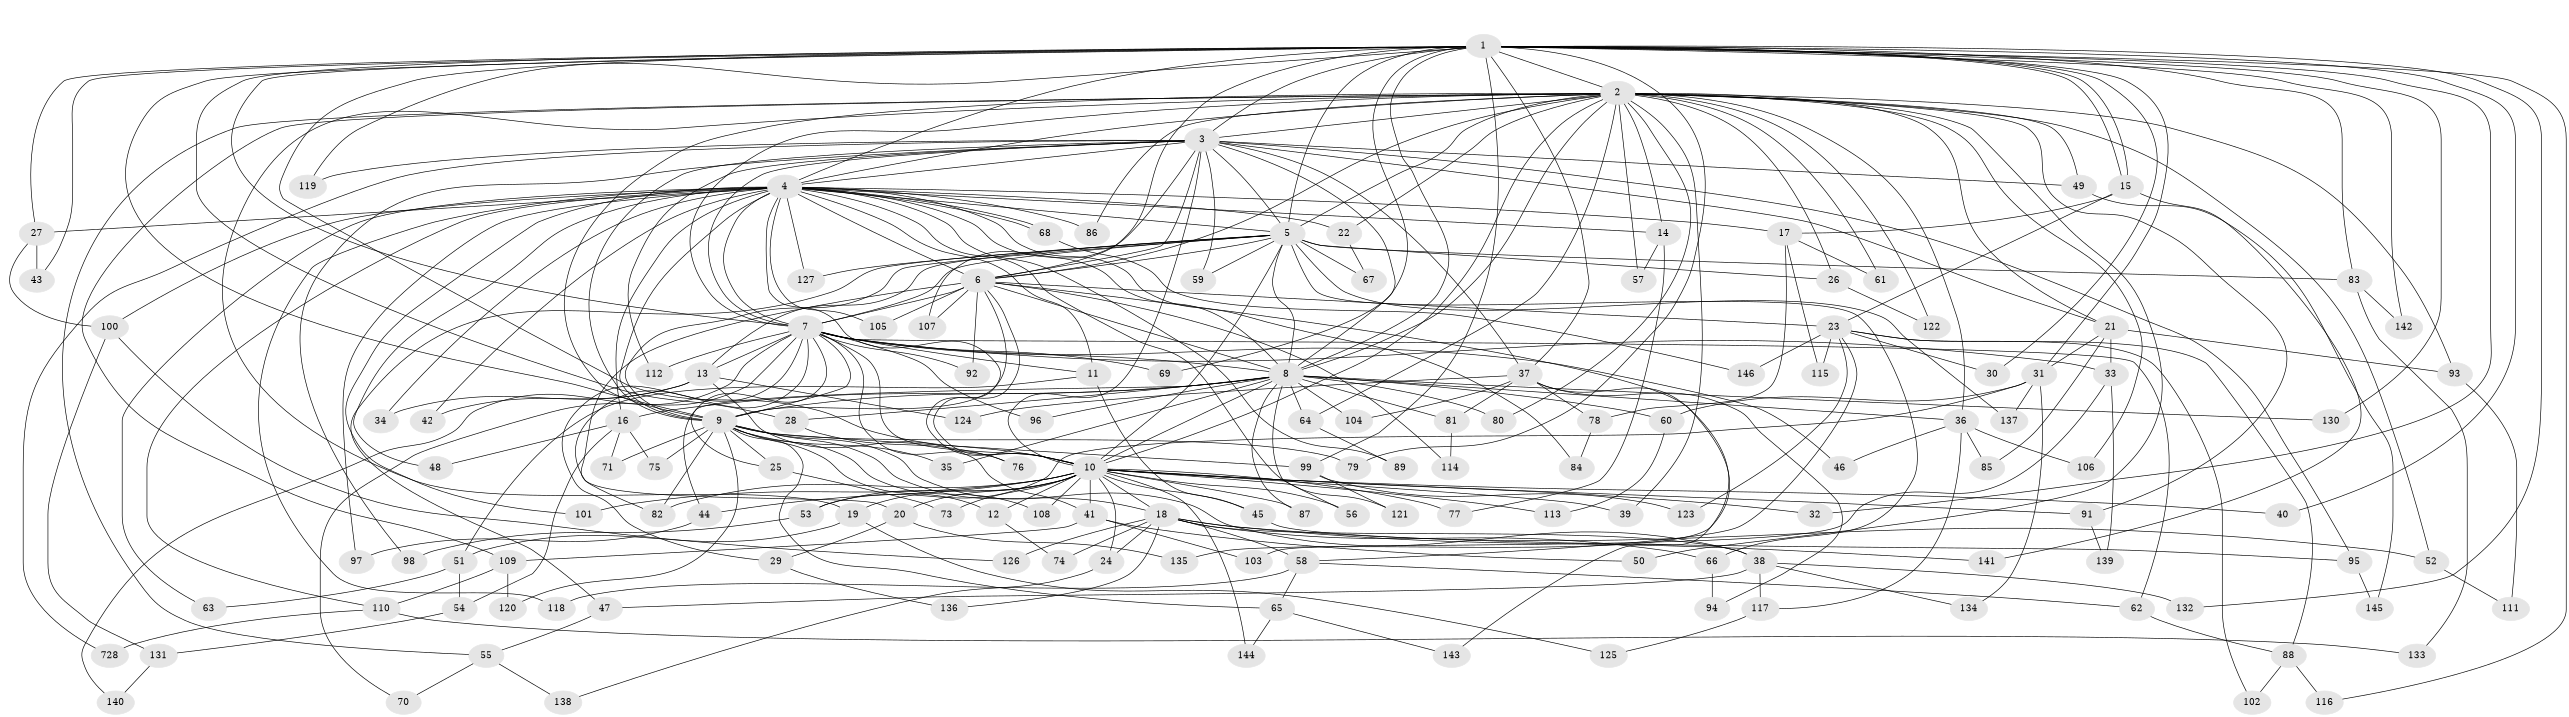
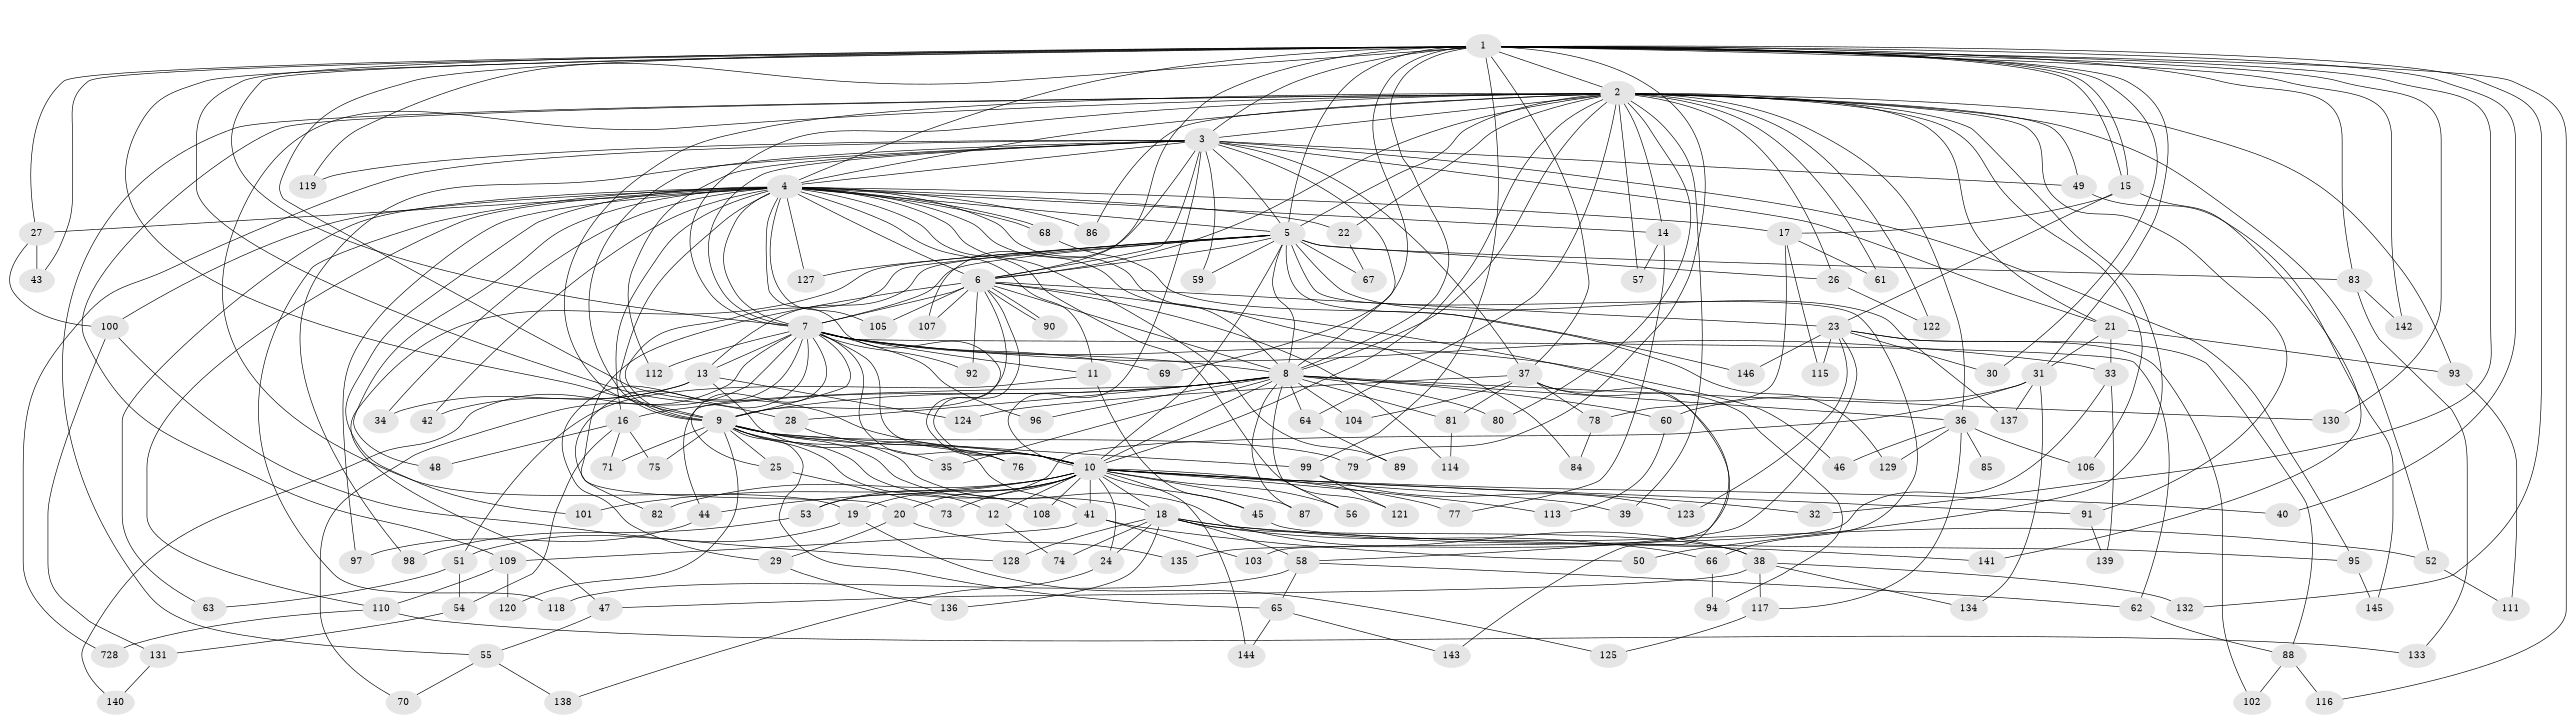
  graph {
    node [color=gray90 style=filled]
    1
    2
    3
    4
    5
    6
    7
    8
    9
    10
    15
    27
    28
    30
    31
    32
    37
    40
    43
    69
    79
    83
    99
    116
    119
    130
    132
    142
    14
    19
    21
    22
    26
    36
    39
    49
    50
    52
    55
    57
    61
    64
    80
    86
    91
    93
    106
    109
    122
    59
    95
    98
    107
    112
    n55 [label=728]
    11
    16
    17
    34
    42
    48
    63
    68
    84
    89
    97
    100
    101
    105
    110
    118
    121
    127
    13
    47
    66
    67
+   129
    137
    20
    23
+   90
    92
    103
    114
    25
    29
    33
    46
    62
    70
    76
    82
    96
    140
    35
    44
    56
    60
    81
    87
    104
    12
    18
    38
    65
    71
    75
    108
    120
    24
    41
    45
    53
    73
    77
    113
    144
    141
    134
    124
    78
    94
    143
    133
    123
    51
    125
    85
    117
    145
    111
    138
    139
    54
    115
    146
-   126
+   126 [label=128]
    131
    135
    58
    88
    102
    136
    74
    1 -- 2
    1 -- 3
    1 -- 4
    1 -- 5
    1 -- 6
    1 -- 7
    1 -- 8
    1 -- 9
    1 -- 10
    1 -- 15
    1 -- 15
    1 -- 27
    1 -- 28
    1 -- 30
    1 -- 31
    1 -- 32
    1 -- 37
    1 -- 40
    1 -- 43
    1 -- 69
    1 -- 79
    1 -- 83
    1 -- 99
    1 -- 116
    1 -- 119
    1 -- 130
    1 -- 132
    1 -- 142
    2 -- 3
    2 -- 4
    2 -- 5
    2 -- 6
    2 -- 7
    2 -- 8
    2 -- 9
    2 -- 10
    2 -- 14
    2 -- 19
    2 -- 21
    2 -- 22
    2 -- 26
    2 -- 36
    2 -- 39
    2 -- 49
    2 -- 50
    2 -- 52
    2 -- 55
    2 -- 57
    2 -- 61
    2 -- 64
    2 -- 80
    2 -- 86
    2 -- 91
    2 -- 93
    2 -- 106
    2 -- 109
    2 -- 122
    3 -- 4
    3 -- 5
    3 -- 6
    3 -- 7
    3 -- 8
    3 -- 9
    3 -- 10
    3 -- 37
    3 -- 119
    3 -- 21
    3 -- 49
    3 -- 59
    3 -- 95
    3 -- 98
    3 -- 107
    3 -- 112
    3 -- n55
    4 -- 5
    4 -- 6
    4 -- 7
    4 -- 8
    4 -- 9
    4 -- 10
    4 -- 27
    4 -- 14
    4 -- 22
    4 -- 86
    4 -- 11
    4 -- 16
    4 -- 17
    4 -- 34
    4 -- 42
    4 -- 48
    4 -- 63
    4 -- 68
    4 -- 68
    4 -- 84
    4 -- 89
    4 -- 97
    4 -- 100
    4 -- 101
    4 -- 105
    4 -- 110
    4 -- 118
    4 -- 121
    4 -- 127
    5 -- 6
    5 -- 7
    5 -- 8
    5 -- 9
    5 -- 10
    5 -- 83
    5 -- 26
    5 -- 59
    5 -- 127
    5 -- 13
    5 -- 47
    5 -- 66
    5 -- 67
+   5 -- 129
    5 -- 137
    6 -- 7
    6 -- 8
    6 -- 9
    6 -- 10
    6 -- 107
    6 -- 105
    6 -- 20
    6 -- 23
+   6 -- 90
+   6 -- 90
    6 -- 92
    6 -- 103
    6 -- 114
    7 -- 8
    7 -- 9
    7 -- 10
    7 -- 69
    7 -- 112
    7 -- 11
    7 -- 13
    7 -- 92
    7 -- 25
    7 -- 29
    7 -- 33
    7 -- 46
    7 -- 62
    7 -- 70
    7 -- 76
    7 -- 82
    7 -- 96
    7 -- 140
    8 -- 9
    8 -- 10
    8 -- 28
    8 -- 130
    8 -- 36
    8 -- 64
    8 -- 80
    8 -- 16
    8 -- 96
    8 -- 35
    8 -- 44
    8 -- 56
    8 -- 60
    8 -- 81
    8 -- 87
    8 -- 104
-   9 -- 82
+   9 -- 10
    9 -- 79
    9 -- 99
    9 -- 25
    9 -- 35
    9 -- 12
    9 -- 18
    9 -- 38
    9 -- 65
    9 -- 71
    9 -- 75
    9 -- 108
    9 -- 120
    10 -- 32
    10 -- 40
    10 -- 19
    10 -- 39
    10 -- 91
    10 -- 101
    10 -- 20
    10 -- 82
    10 -- 44
    10 -- 56
    10 -- 87
    10 -- 12
    10 -- 18
    10 -- 108
    10 -- 24
    10 -- 41
    10 -- 45
    10 -- 53
    10 -- 73
    10 -- 77
    10 -- 113
    10 -- 144
    15 -- 17
    15 -- 23
    15 -- 141
    27 -- 43
    27 -- 100
    28 -- 76
    31 -- 137
    31 -- 60
    31 -- 53
    31 -- 134
    37 -- 81
    37 -- 104
    37 -- 124
    37 -- 78
    37 -- 94
    37 -- 143
    83 -- 142
    83 -- 133
    99 -- 121
    99 -- 123
    14 -- 57
    14 -- 77
    19 -- 51
    19 -- 125
    21 -- 31
    21 -- 93
    21 -- 33
-   21 -- 85
    22 -- 67
    26 -- 122
    36 -- 106
+   36 -- 129
    36 -- 46
    36 -- 85
    36 -- 117
    49 -- 145
    52 -- 111
    55 -- 70
    55 -- 138
    64 -- 89
    91 -- 139
    93 -- 111
    109 -- 110
    109 -- 120
    95 -- 145
    11 -- 45
    11 -- 51
    16 -- 48
    16 -- 71
    16 -- 75
    16 -- 54
    17 -- 61
    17 -- 78
    17 -- 115
    68 -- 146
    100 -- 126
    100 -- 131
    110 -- n55
    110 -- 133
    13 -- 34
    13 -- 42
    13 -- 41
    13 -- 124
    47 -- 55
    66 -- 94
    20 -- 29
    20 -- 135
    23 -- 30
    23 -- 123
    23 -- 115
    23 -- 146
    23 -- 58
    23 -- 88
    23 -- 102
    25 -- 73
    29 -- 136
    33 -- 139
    33 -- 135
    62 -- 88
    44 -- 97
    60 -- 113
    81 -- 114
    12 -- 74
    18 -- 52
    18 -- 66
    18 -- 38
    18 -- 24
    18 -- 141
    18 -- 126
    18 -- 58
    18 -- 136
    18 -- 74
    38 -- 132
    38 -- 47
    38 -- 134
    38 -- 117
    65 -- 144
    65 -- 143
    24 -- 138
    41 -- 50
    41 -- 109
    41 -- 103
    45 -- 95
    53 -- 98
    78 -- 84
    51 -- 63
    51 -- 54
    117 -- 125
    54 -- 131
    131 -- 140
    58 -- 118
    58 -- 62
    58 -- 65
    88 -- 116
    88 -- 102
  }
